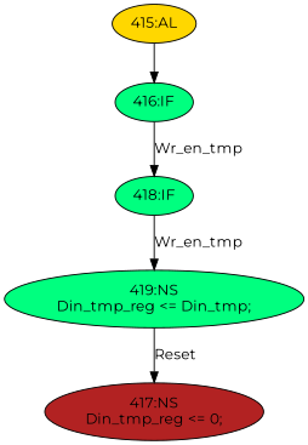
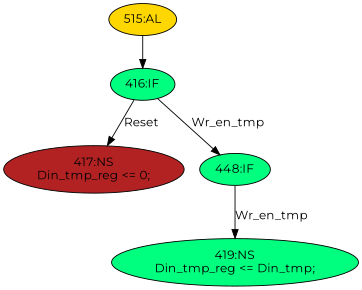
  strict digraph {
    fontname=Montserrat
    node [fillcolor=springgreen fontname=Montserrat statements="[]" style=filled typ=IfStatement]
    edge [cond="['Reset']" fontname=Montserrat lineno=416]
-   n1 [ast="<pyverilog.vparser.ast.Always object at 0x7fbd1c2ba210>" clk_sens=True fillcolor=gold label="415:AL" sens="['Clk_MAC', 'Reset']" typ=Always use_var="['Reset', 'Wr_en_tmp', 'Din_tmp']"]
+   n1 [ast="<pyverilog.vparser.ast.Always object at 0x7fbd1c2ba210>" clk_sens=True fillcolor=gold label="515:AL" sens="['Clk_MAC', 'Reset']" typ=Always use_var="['Reset', 'Wr_en_tmp', 'Din_tmp']"]
    n2 [ast="<pyverilog.vparser.ast.IfStatement object at 0x7fbd1c2d4090>" label="416:IF"]
    n3 [ast="<pyverilog.vparser.ast.NonblockingSubstitution object at 0x7fbd1c2d3e10>" fillcolor=firebrick label="417:NS\nDin_tmp_reg <= 0;" statements="[<pyverilog.vparser.ast.NonblockingSubstitution object at 0x7fbd1c2d3e10>]" typ=NonblockingSubstitution]
-   n4 [ast="<pyverilog.vparser.ast.IfStatement object at 0x7fbd1c2d40d0>" label="418:IF"]
+   n4 [ast="<pyverilog.vparser.ast.IfStatement object at 0x7fbd1c2d40d0>" label="448:IF"]
    n5 [ast="<pyverilog.vparser.ast.NonblockingSubstitution object at 0x7fbd1c2d4110>" label="419:NS\nDin_tmp_reg <= Din_tmp;" statements="[<pyverilog.vparser.ast.NonblockingSubstitution object at 0x7fbd1c2d4110>]" typ=NonblockingSubstitution]
    n1 -> n2 [cond="[]" lineno=None]
-   n5 -> n3 [label=Reset]
+   n2 -> n3 [label=Reset]
    n2 -> n4 [label=Wr_en_tmp]
    n4 -> n5 [cond="['Wr_en_tmp']" label=Wr_en_tmp lineno=418]
  }
